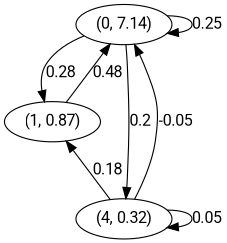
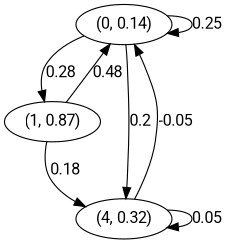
  digraph {
    fontname=Roboto
    node [fontname=Roboto]
    edge [fontname=Roboto]
-   n1 [label="(0, 7.14)"]
+   n1 [label="(0, 0.14)"]
    n2 [label="(1, 0.87)"]
    n3 [label="(4, 0.32)"]
    n1 -> n1 [label=0.25]
    n1 -> n2 [label=0.28]
    n1 -> n3 [label=0.2]
    n2 -> n1 [label=0.48]
    n3 -> n1 [label=-0.05]
-   n3 -> n2 [label=0.18]
+   n2 -> n3 [label=0.18]
    n3 -> n3 [label=0.05]
  }
